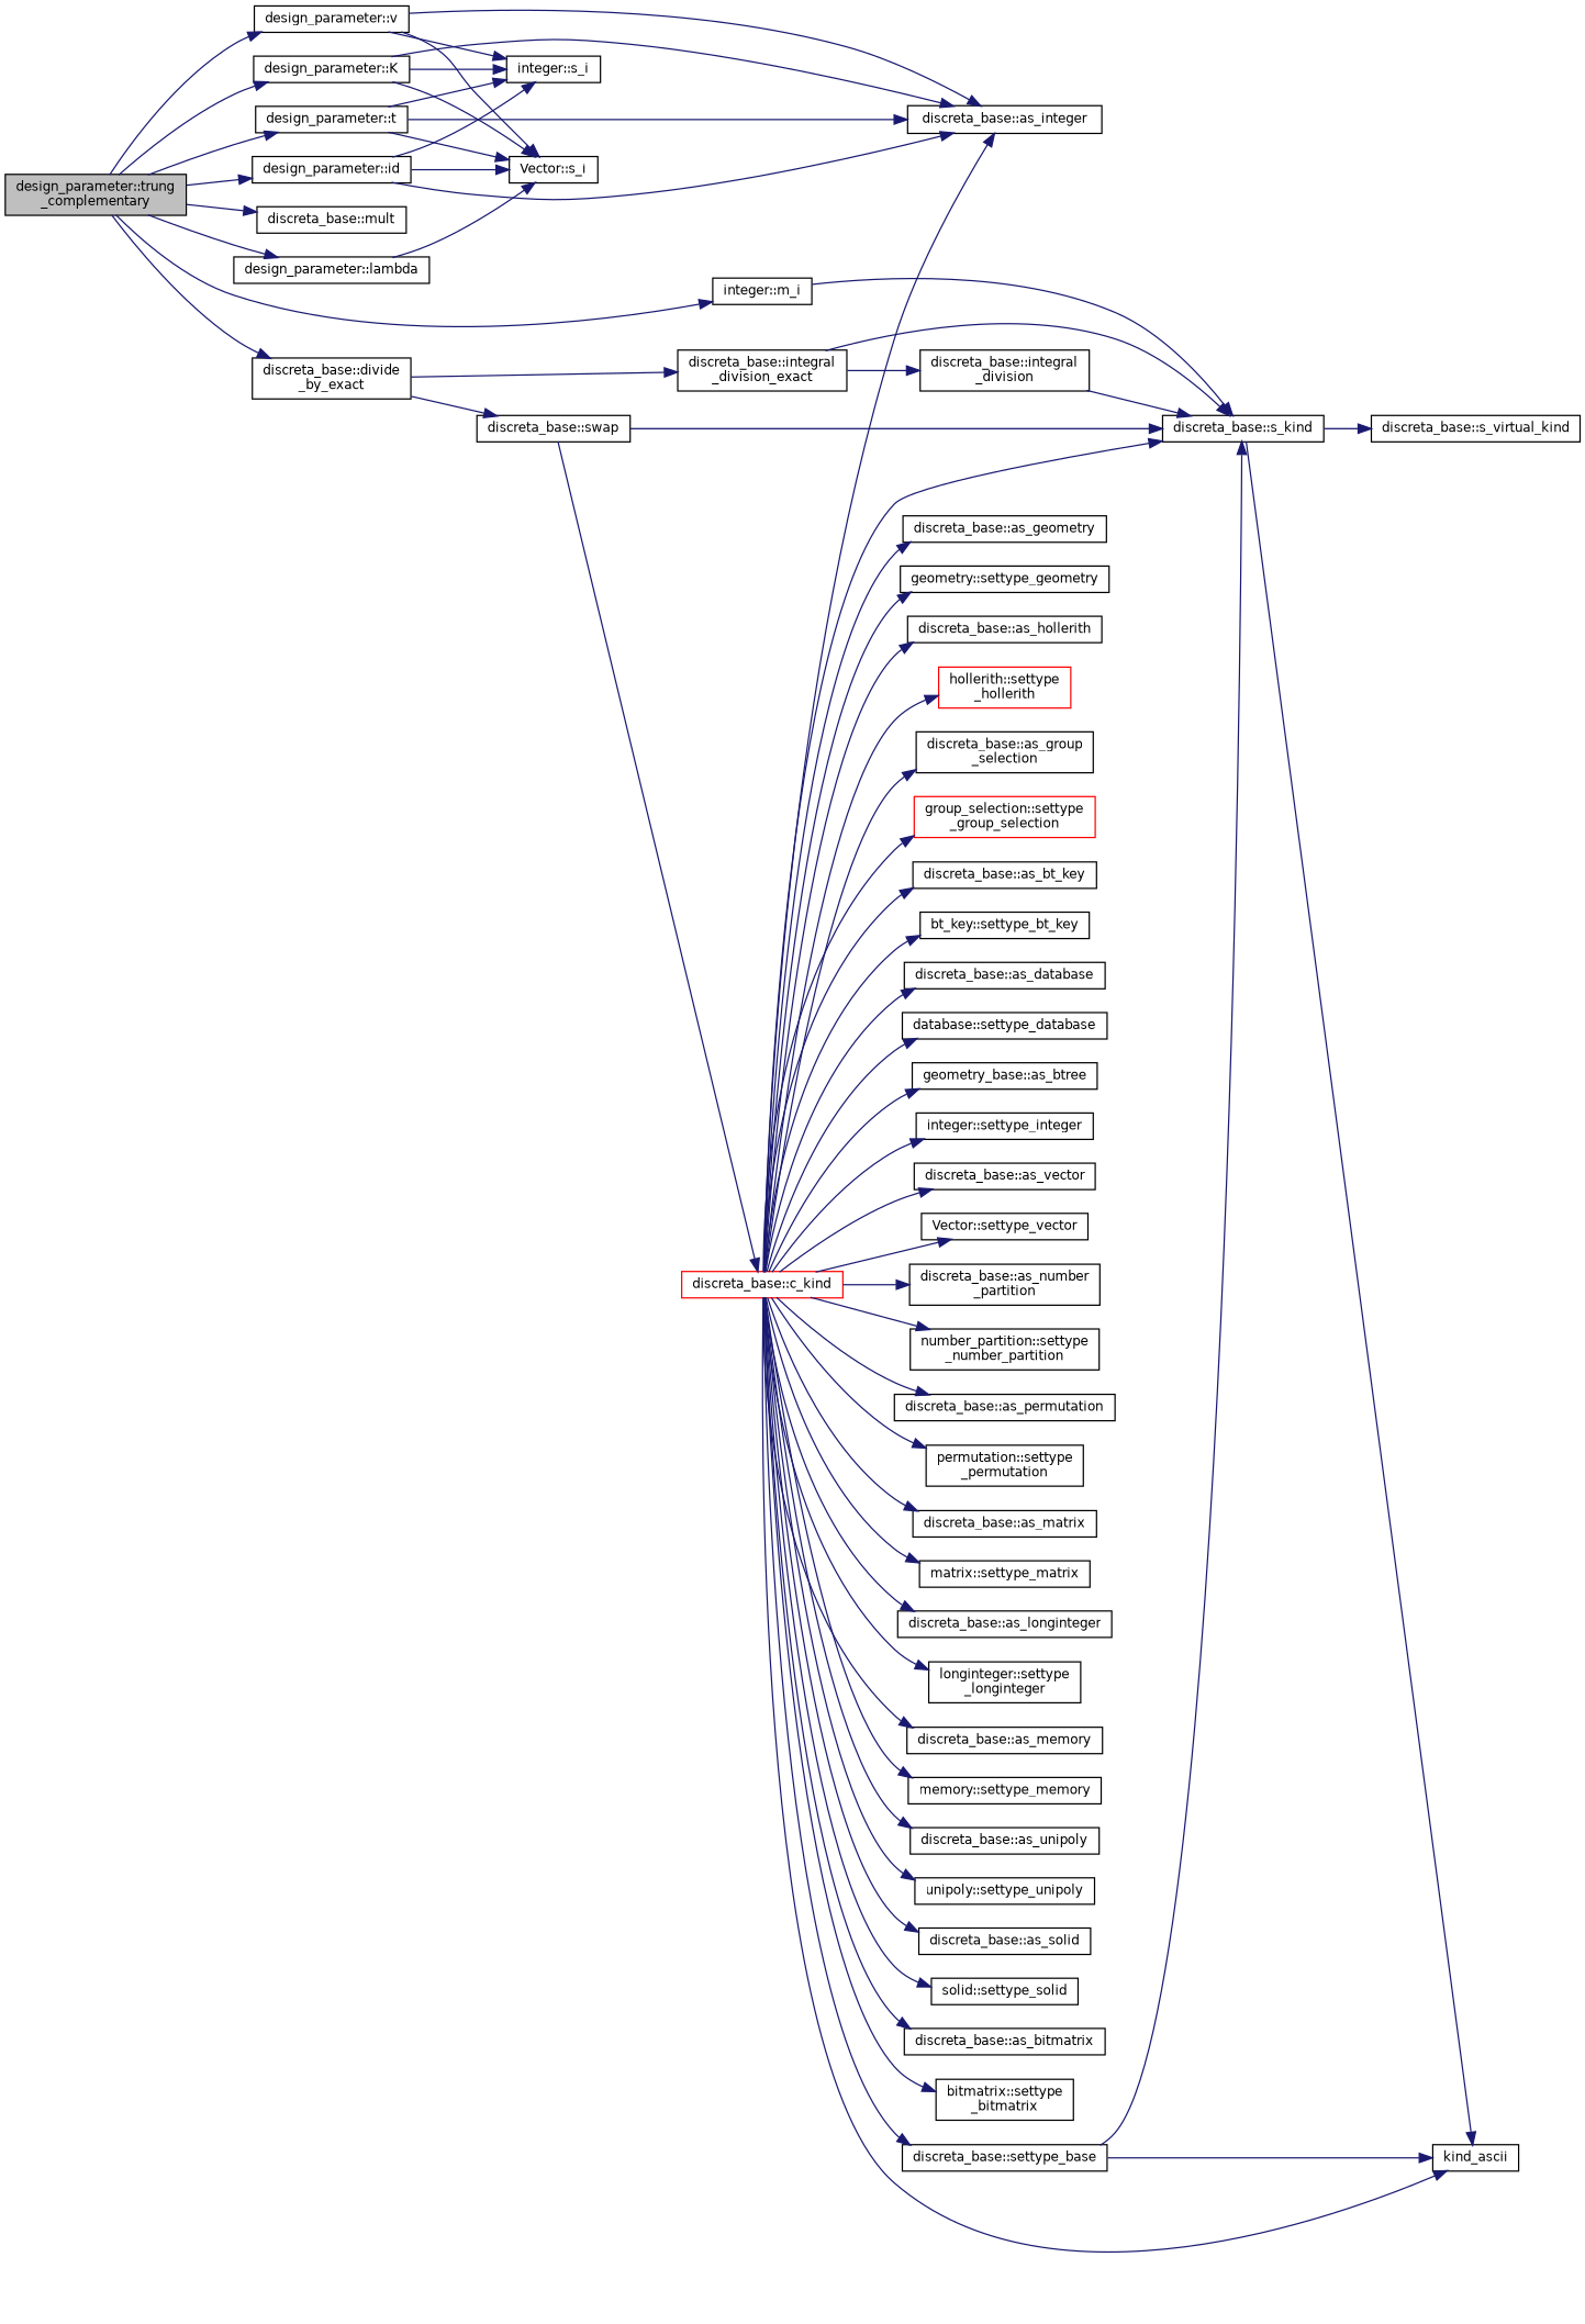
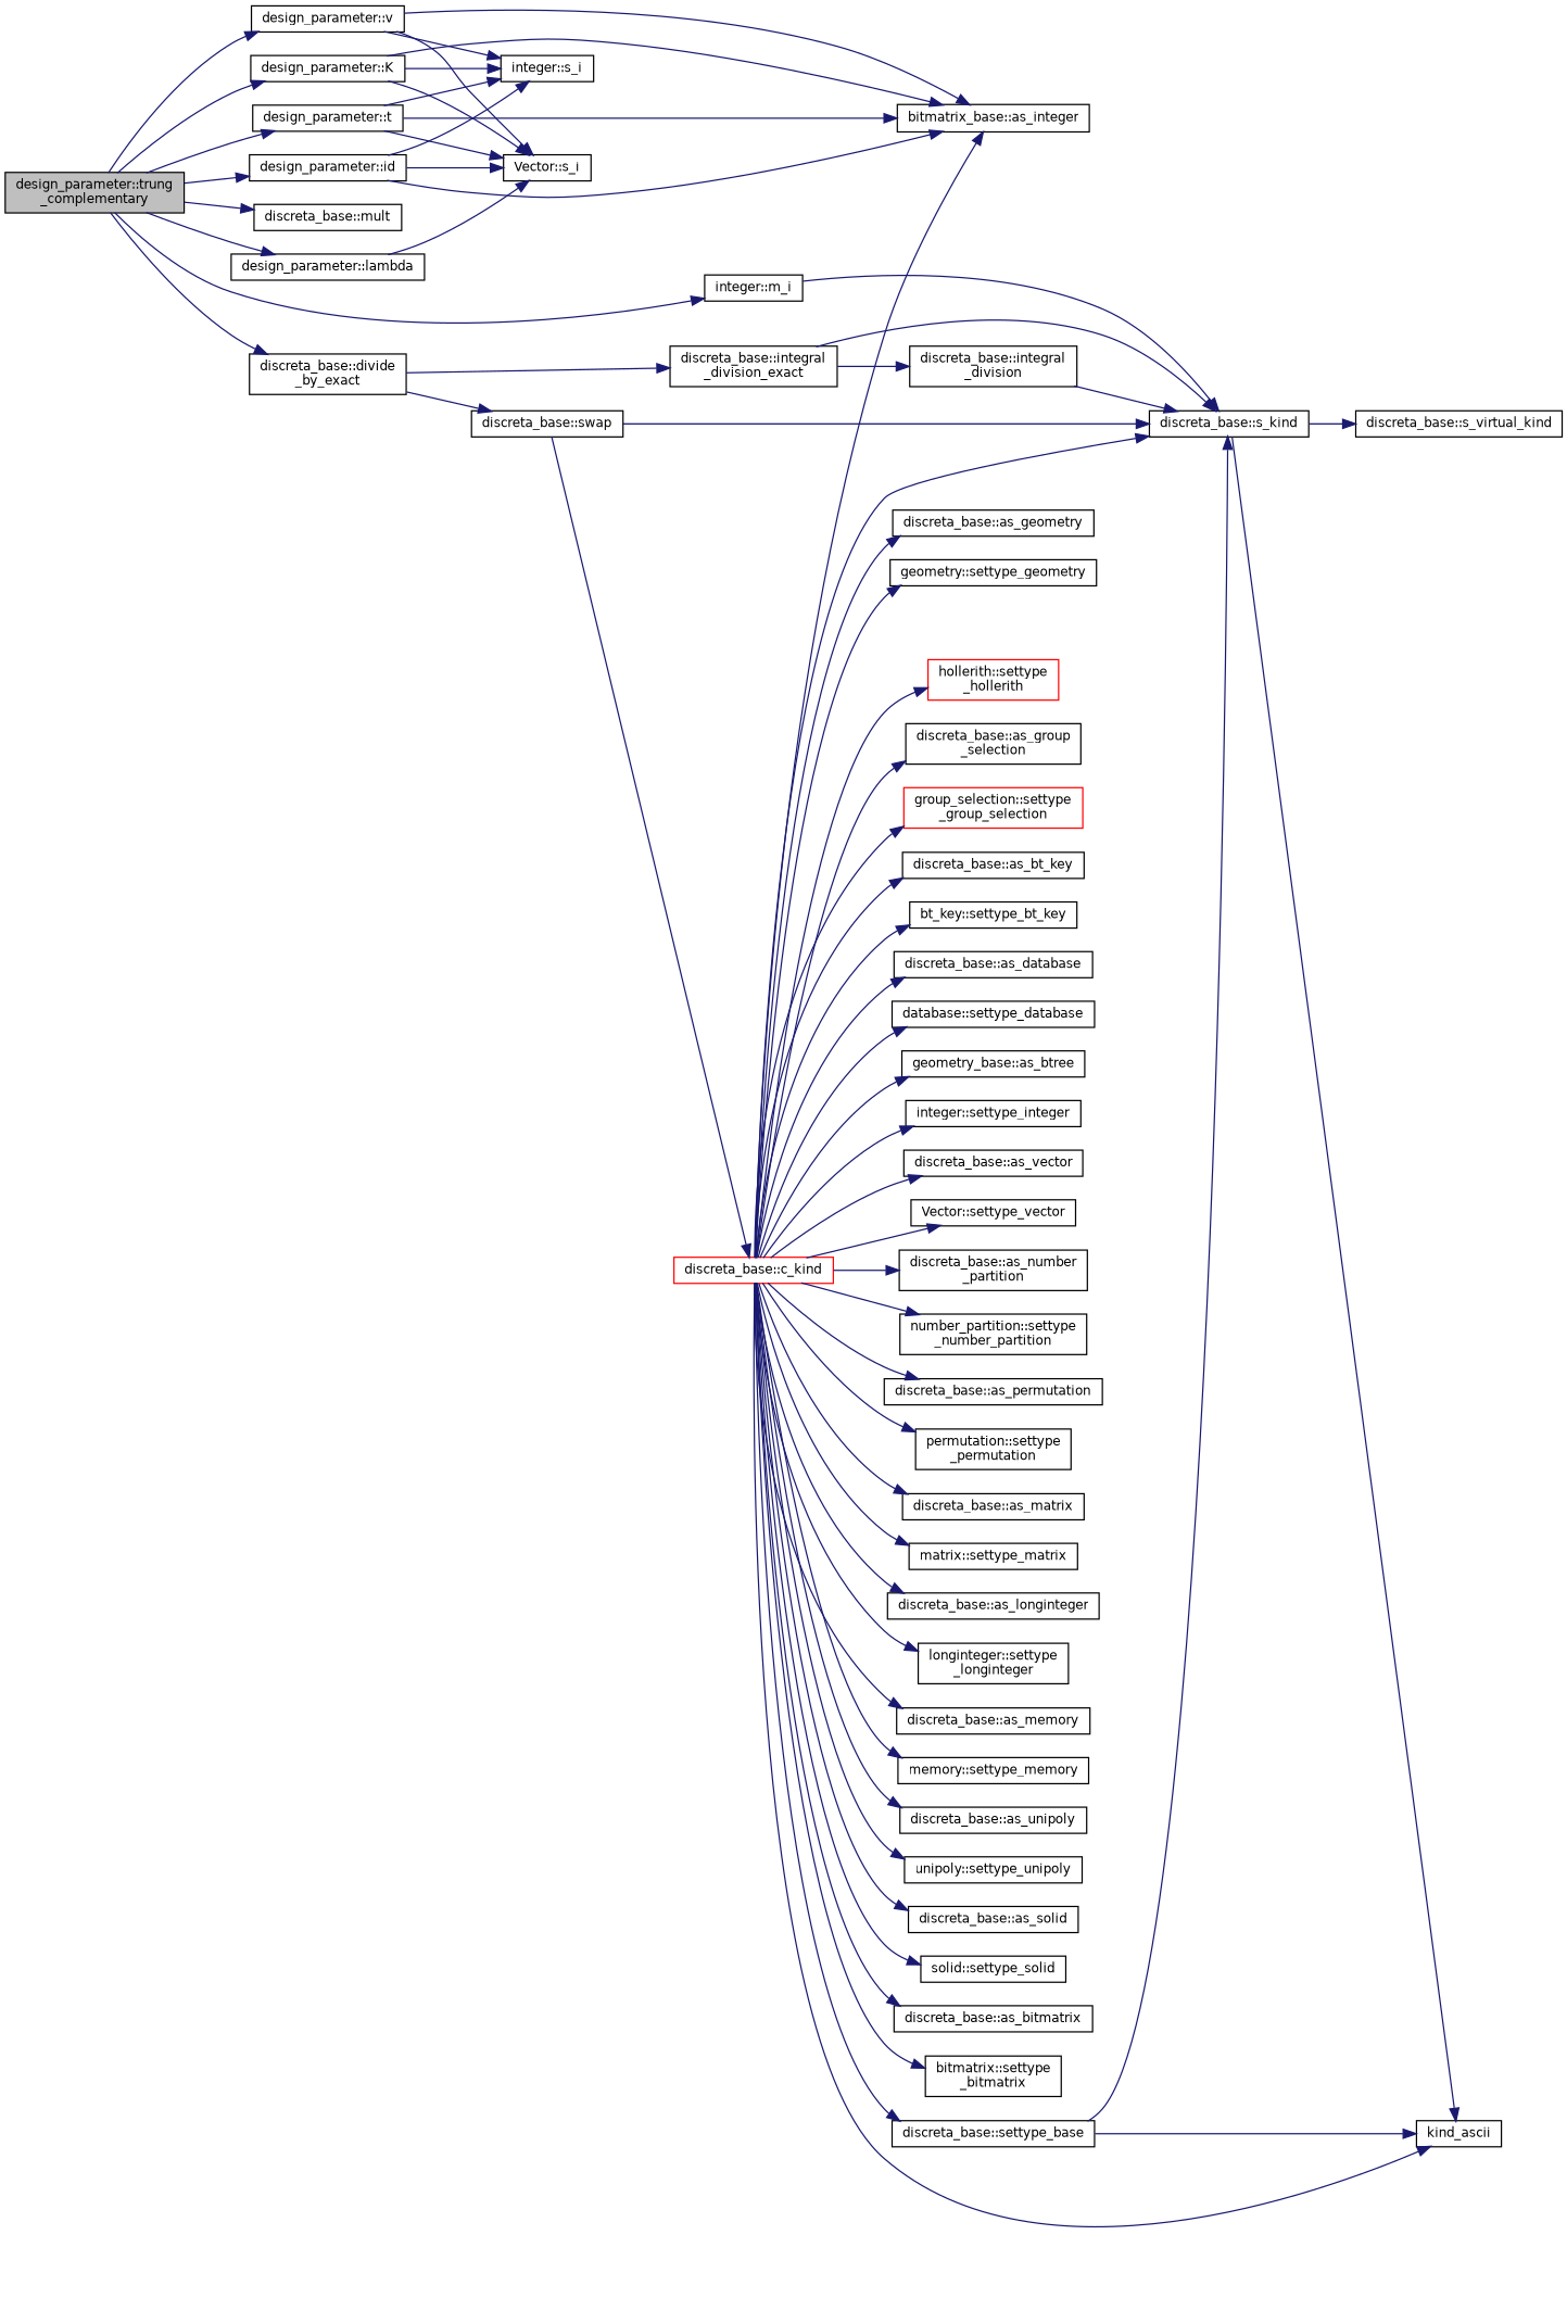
  digraph {
    rankdir=LR
    node [color=black fillcolor=white fontname=Helvetica fontsize=10 shape=record style=filled]
    edge [color=midnightblue fontname=Helvetica fontsize=10 labelfontname=Helvetica labelfontsize=10 style=solid]
    n1 [fillcolor=grey75 fontcolor=black height=0.2 label="design_parameter::trung\l_complementary" width=0.4]
    n2 [height=0.2 label="design_parameter::v" width=0.4]
    n3 [height=0.2 label="design_parameter::K" width=0.4]
    n4 [height=0.2 label="integer::m_i" width=0.4]
    n5 [height=0.2 label="design_parameter::t" width=0.4]
    n6 [height=0.2 label="discreta_base::mult" width=0.4]
    n7 [height=0.2 label="design_parameter::lambda" width=0.4]
    n8 [height=0.2 label="discreta_base::divide\l_by_exact" width=0.4]
    n9 [height=0.2 label="design_parameter::id" width=0.4]
    n10 [height=0.2 label="Vector::s_i" width=0.4]
-   n11 [height=0.2 label="discreta_base::as_integer" width=0.4]
+   n11 [height=0.2 label="bitmatrix_base::as_integer" width=0.4]
    n12 [height=0.2 label="integer::s_i" width=0.4]
    n13 [height=0.2 label="discreta_base::s_kind" width=0.4]
    n14 [height=0.2 label="discreta_base::integral\l_division_exact" width=0.4]
    n15 [height=0.2 label="discreta_base::swap" width=0.4]
    n16 [height=0.2 label="discreta_base::s_virtual_kind" width=0.4]
    n17 [height=0.2 label=kind_ascii width=0.4]
    n18 [height=0.2 label="discreta_base::integral\l_division" width=0.4]
    n19 [color=red height=0.2 label="discreta_base::c_kind" width=0.4]
    n20 [height=0.2 label="discreta_base::settype_base" width=0.4]
    n21 [height=0.2 label="integer::settype_integer" width=0.4]
    n22 [height=0.2 label="discreta_base::as_vector" width=0.4]
    n23 [height=0.2 label="Vector::settype_vector" width=0.4]
    n24 [height=0.2 label="discreta_base::as_number\l_partition" width=0.4]
    n25 [height=0.2 label="number_partition::settype\l_number_partition" width=0.4]
    n26 [height=0.2 label="discreta_base::as_permutation" width=0.4]
    n27 [height=0.2 label="permutation::settype\l_permutation" width=0.4]
    n28 [height=0.2 label="discreta_base::as_matrix" width=0.4]
    n29 [height=0.2 label="matrix::settype_matrix" width=0.4]
    n30 [height=0.2 label="discreta_base::as_longinteger" width=0.4]
    n31 [height=0.2 label="longinteger::settype\l_longinteger" width=0.4]
    n32 [height=0.2 label="discreta_base::as_memory" width=0.4]
    n33 [height=0.2 label="memory::settype_memory" width=0.4]
    n34 [height=0.2 label="discreta_base::as_unipoly" width=0.4]
    n35 [height=0.2 label="unipoly::settype_unipoly" width=0.4]
    n36 [height=0.2 label="discreta_base::as_solid" width=0.4]
    n37 [height=0.2 label="solid::settype_solid" width=0.4]
    n38 [height=0.2 label="discreta_base::as_bitmatrix" width=0.4]
    n39 [height=0.2 label="bitmatrix::settype\l_bitmatrix" width=0.4]
    n40 [height=0.2 label="discreta_base::as_geometry" width=0.4]
    n41 [height=0.2 label="geometry::settype_geometry" width=0.4]
-   n42 [height=0.2 label="discreta_base::as_hollerith" width=0.4]
    n43 [color=red height=0.2 label="hollerith::settype\l_hollerith" width=0.4]
    n44 [height=0.2 label="discreta_base::as_group\l_selection" width=0.4]
    n45 [color=red height=0.2 label="group_selection::settype\l_group_selection" width=0.4]
    n46 [height=0.2 label="discreta_base::as_bt_key" width=0.4]
    n47 [height=0.2 label="bt_key::settype_bt_key" width=0.4]
    n48 [height=0.2 label="discreta_base::as_database" width=0.4]
    n49 [height=0.2 label="database::settype_database" width=0.4]
    n50 [height=0.2 label="geometry_base::as_btree" width=0.4]
    n1 -> n2
    n1 -> n3
    n1 -> n4
    n1 -> n5
    n1 -> n6
    n1 -> n7
    n1 -> n8
    n1 -> n9
    n2 -> n10
    n2 -> n11
    n2 -> n12
    n3 -> n10
    n3 -> n11
    n3 -> n12
    n4 -> n13
    n5 -> n10
    n5 -> n11
    n5 -> n12
    n7 -> n10
    n8 -> n14
    n8 -> n15
    n9 -> n10
    n9 -> n11
    n9 -> n12
    n13 -> n16
    n13 -> n17
    n14 -> n13
    n14 -> n18
    n15 -> n13
    n15 -> n19
    n18 -> n13
    n19 -> n11
    n19 -> n13
    n19 -> n17
    n19 -> n20
    n19 -> n21
    n19 -> n22
    n19 -> n23
    n19 -> n24
    n19 -> n25
    n19 -> n26
    n19 -> n27
    n19 -> n28
    n19 -> n29
    n19 -> n30
    n19 -> n31
    n19 -> n32
    n19 -> n33
    n19 -> n34
    n19 -> n35
    n19 -> n36
    n19 -> n37
    n19 -> n38
    n19 -> n39
    n19 -> n40
    n19 -> n41
-   n19 -> n42
    n19 -> n43
    n19 -> n44
    n19 -> n45
    n19 -> n46
    n19 -> n47
    n19 -> n48
    n19 -> n49
    n19 -> n50
    n20 -> n13
    n20 -> n17
  }
